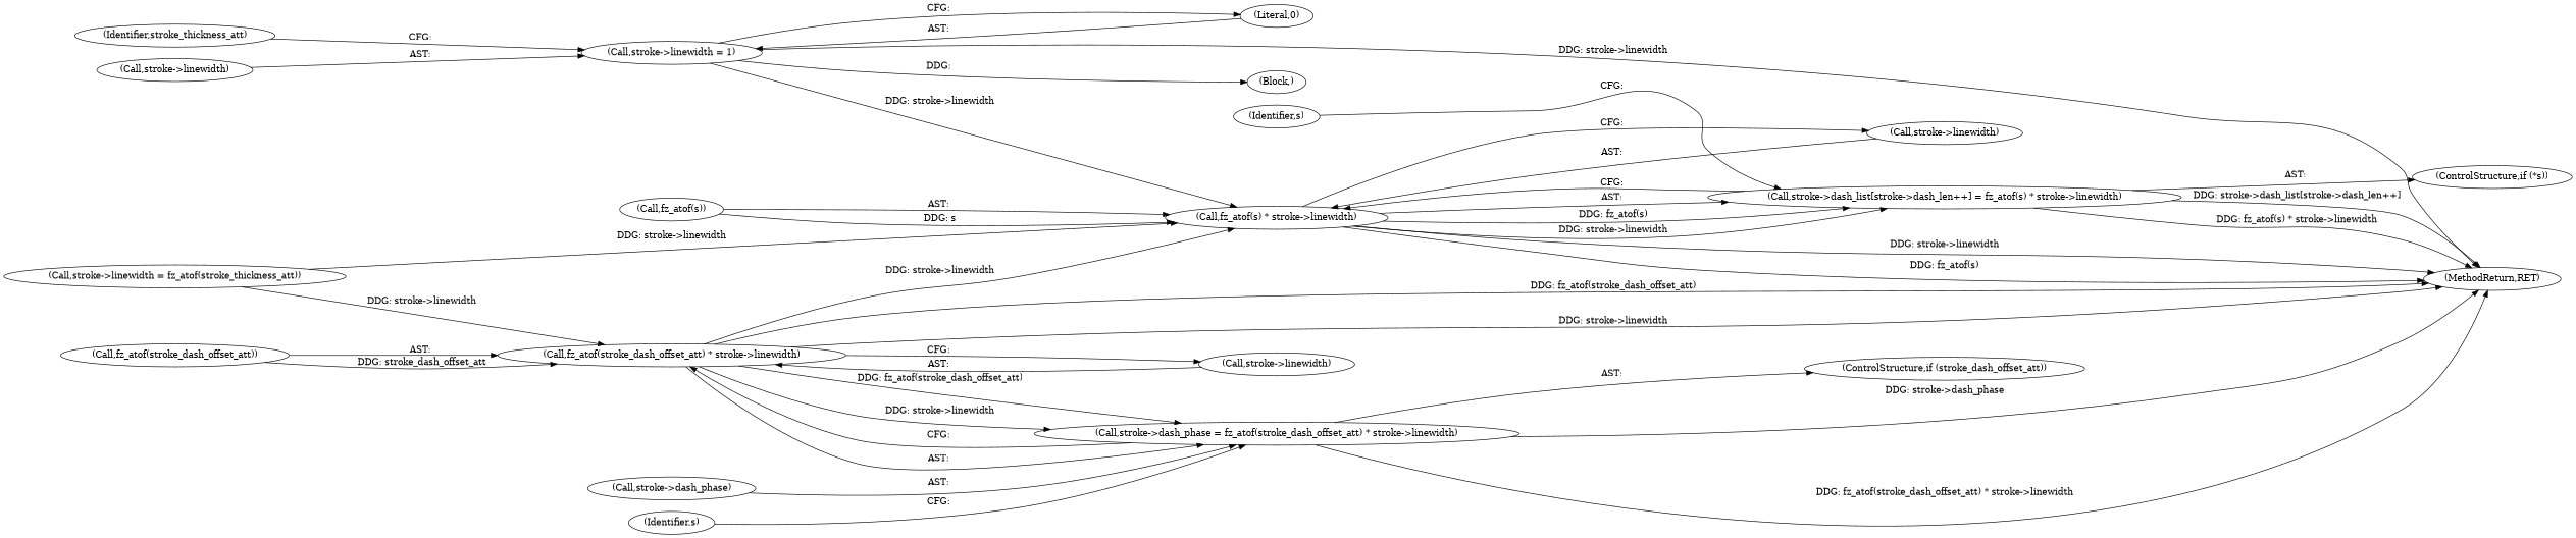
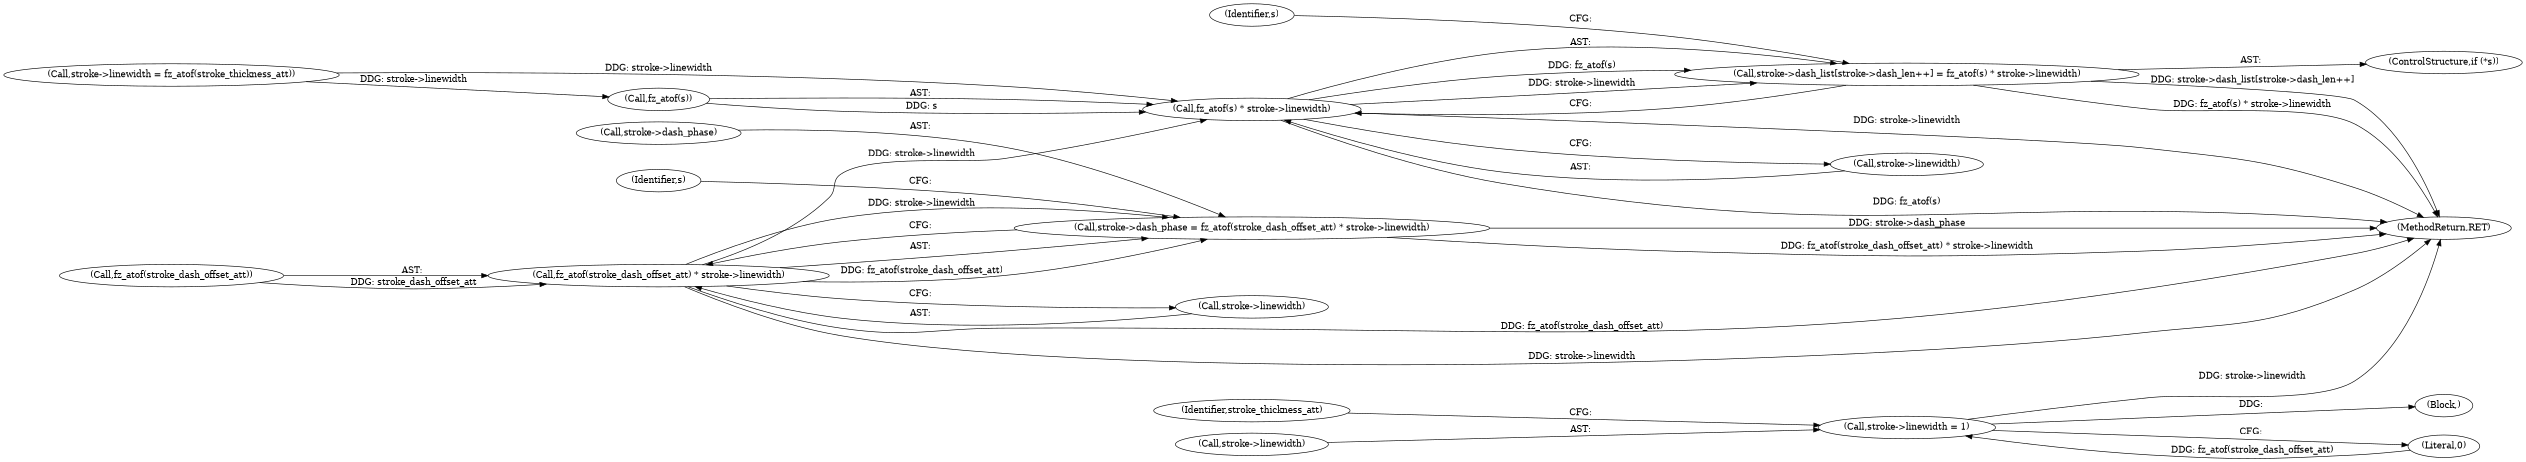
  digraph {
    rankdir=LR
    n1 [label="(Call,stroke->linewidth = 1)"]
    n2 [label="(Call,fz_atof(s) * stroke->linewidth)"]
    n3 [label="(Block,)"]
    n4 [label="(MethodReturn,RET)"]
    n5 [label="(Literal,0)"]
    n6 [label="(Call,fz_atof(stroke_dash_offset_att) * stroke->linewidth)"]
    n7 [label="(Call,stroke->dash_phase = fz_atof(stroke_dash_offset_att) * stroke->linewidth)"]
    n8 [label="(Call,stroke->linewidth)"]
    n9 [label="(Call,stroke->dash_list[stroke->dash_len++] = fz_atof(s) * stroke->linewidth)"]
    n10 [label="(Call,stroke->linewidth)"]
-   n11 [label="(ControlStructure,if (stroke_dash_offset_att))"]
    n12 [label="(ControlStructure,if (*s))"]
    n13 [label="(Identifier,s)"]
    n14 [label="(Identifier,stroke_thickness_att)"]
    n15 [label="(Call,fz_atof(s))"]
    n16 [label="(Call,stroke->linewidth)"]
    n17 [label="(Call,stroke->linewidth = fz_atof(stroke_thickness_att))"]
    n18 [label="(Call,fz_atof(stroke_dash_offset_att))"]
    n19 [label="(Identifier,s)"]
    n20 [label="(Call,stroke->dash_phase)"]
-   n1 -> n2 [label="DDG: stroke->linewidth"]
    n1 -> n3 [label="DDG: "]
    n1 -> n4 [label="DDG: stroke->linewidth"]
    n1 -> n5 [label="CFG: "]
    n2 -> n4 [label="DDG: stroke->linewidth"]
    n2 -> n4 [label="DDG: fz_atof(s)"]
    n2 -> n9 [label="AST: "]
    n2 -> n9 [label="DDG: fz_atof(s)"]
    n2 -> n9 [label="DDG: stroke->linewidth"]
    n2 -> n10 [label="CFG: "]
-   n5 -> n1 [label="AST: "]
+   n5 -> n1 [label="DDG: fz_atof(stroke_dash_offset_att)"]
    n6 -> n2 [label="DDG: stroke->linewidth"]
    n6 -> n4 [label="DDG: fz_atof(stroke_dash_offset_att)"]
    n6 -> n4 [label="DDG: stroke->linewidth"]
    n6 -> n7 [label="AST: "]
    n6 -> n7 [label="DDG: fz_atof(stroke_dash_offset_att)"]
    n6 -> n7 [label="DDG: stroke->linewidth"]
    n6 -> n8 [label="CFG: "]
    n7 -> n4 [label="DDG: fz_atof(stroke_dash_offset_att) * stroke->linewidth"]
    n7 -> n4 [label="DDG: stroke->dash_phase"]
    n7 -> n6 [label="CFG: "]
-   n7 -> n11 [label="AST: "]
    n8 -> n6 [label="AST: "]
    n9 -> n2 [label="CFG: "]
    n9 -> n4 [label="DDG: fz_atof(s) * stroke->linewidth"]
    n9 -> n4 [label="DDG: stroke->dash_list[stroke->dash_len++]"]
    n9 -> n12 [label="AST: "]
    n10 -> n2 [label="AST: "]
    n13 -> n7 [label="CFG: "]
    n14 -> n1 [label="CFG: "]
    n15 -> n2 [label="AST: "]
    n15 -> n2 [label="DDG: s"]
    n16 -> n1 [label="AST: "]
    n17 -> n2 [label="DDG: stroke->linewidth"]
-   n17 -> n6 [label="DDG: stroke->linewidth"]
+   n17 -> n15 [label="DDG: stroke->linewidth"]
    n18 -> n6 [label="AST: "]
    n18 -> n6 [label="DDG: stroke_dash_offset_att"]
    n19 -> n9 [label="CFG: "]
    n20 -> n7 [label="AST: "]
  }
